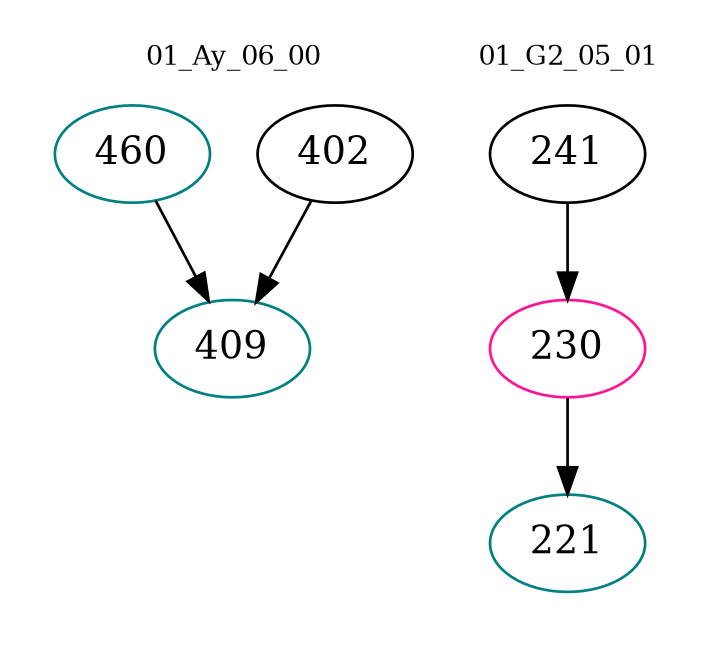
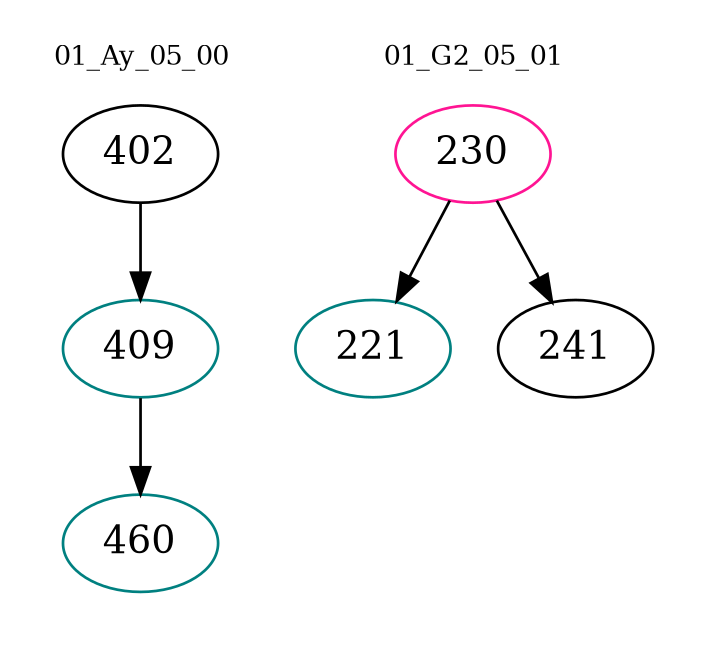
  digraph {
    node [color=teal]
    edge [color=black]
    n1 [color=black label=402]
    n2 [label=409]
    n3 [label=460]
    n4 [label=221]
    n5 [color=deeppink label=230]
    n6 [color=black label=241]
    subgraph cluster_1 {
      color=white
      fontsize=10
-     label="01_Ay_06_00"
+     label="01_Ay_05_00"
      n1
      n2
      n3
    }
    subgraph cluster_2 {
      color=white
      fontsize=10
      label="01_G2_05_01"
      n4
      n5
      n6
    }
    n1 -> n2
-   n3 -> n2
+   n2 -> n3
    n5 -> n4
-   n6 -> n5
+   n5 -> n6
  }
